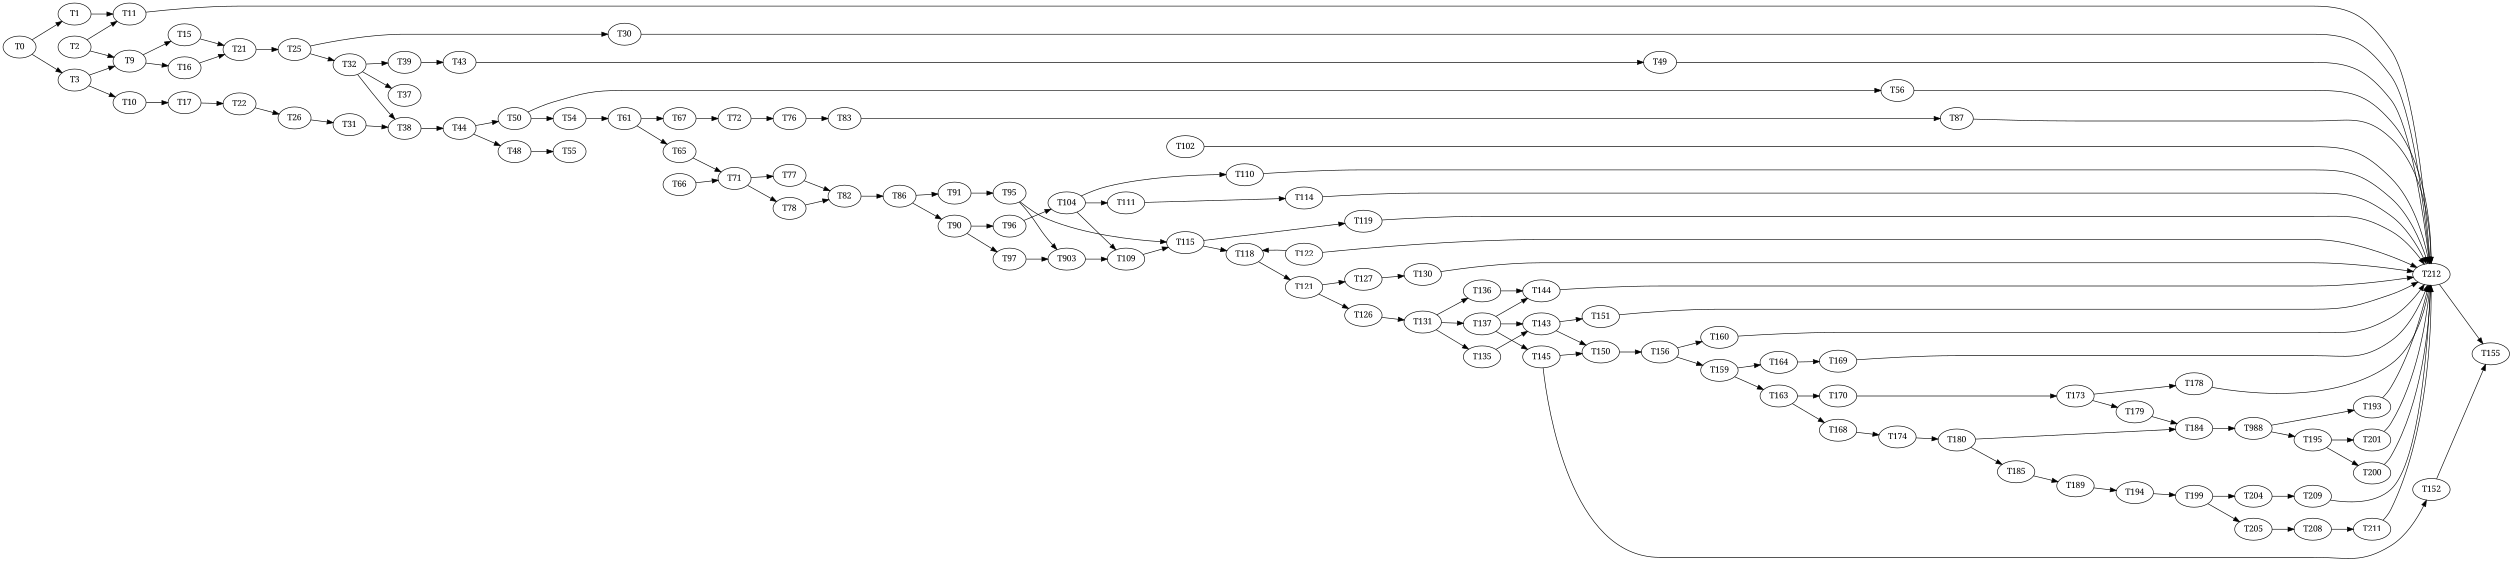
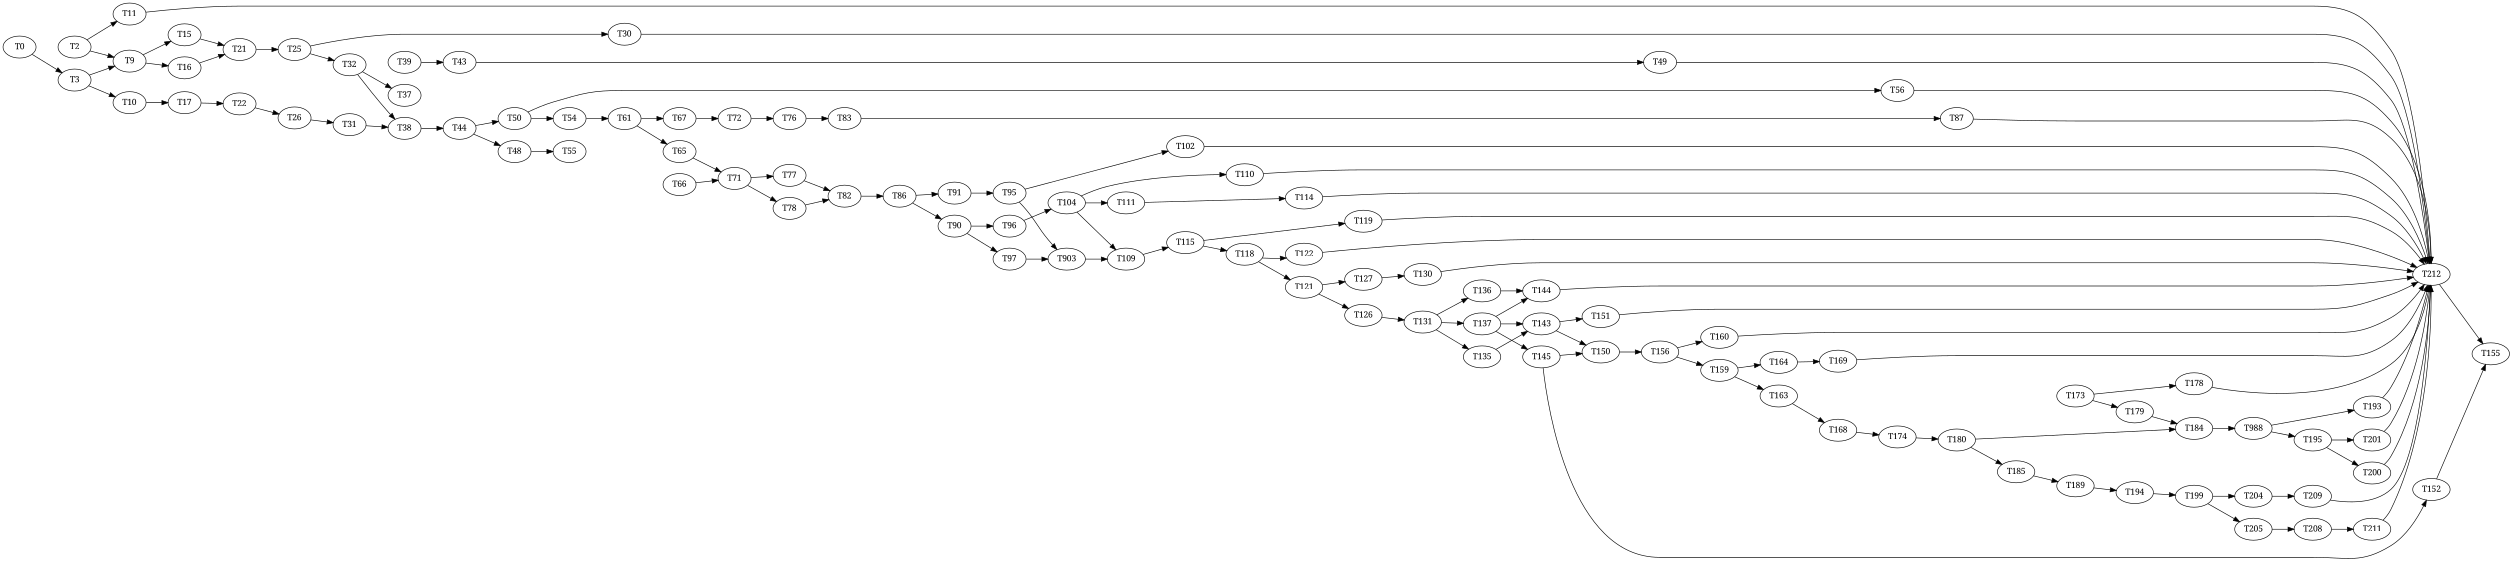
  digraph {
    fontname="Noto Serif"
    rankdir=LR
    node [color=black fontname="Noto Serif" overhead=0.01]
    edge [color=black fontname="Noto Serif"]
    T0 [overhead=0.0]
-   T1
    T3 [overhead=0.12]
    T11 [overhead=0.18]
    T2 [overhead=0.14]
    T9 [overhead=0.11]
    T10 [overhead=0.05]
    T212 [overhead=0.0]
    T15 [overhead=0.14]
    T16 [overhead=0.02]
    T17 [overhead=0.04]
    T155 [overhead=0.12]
    T21 [overhead=0.15]
    T22 [overhead=0.04]
    T25 [overhead=0.14]
    T26 [overhead=0.08]
    T32 [overhead=0.06]
    T30 [overhead=0.19]
    T31
    T38 [overhead=0.09]
    T39 [overhead=0.08]
    T37 [overhead=0.13]
    T44 [overhead=0.02]
    T43 [overhead=0.19]
    T48 [overhead=0.11]
    T50 [overhead=0.19]
    T49 [overhead=0.08]
    T55 [overhead=0.12]
    T54 [overhead=0.04]
    T56
    T61 [overhead=0.09]
    T67 [overhead=0.03]
    T65 [overhead=0.08]
    T66 [overhead=0.06]
    T71 [overhead=0.2]
    T72 [overhead=0.11]
    T77 [overhead=0.12]
    T78 [overhead=0.18]
    T76 [overhead=0.06]
    T82 [overhead=0.05]
    T83 [overhead=0.11]
    T86
    T87 [overhead=0.13]
    T91 [overhead=0.08]
    T90 [overhead=0.17]
    T95 [overhead=0.14]
    T96 [overhead=0.09]
    T97 [overhead=0.19]
    n49 [label=T903]
    T102 [overhead=0.17]
    T104 [overhead=0.02]
    T109 [overhead=0.04]
    T110 [overhead=0.16]
    T111 [overhead=0.05]
    T115 [overhead=0.12]
    T114 [overhead=0.18]
    T118 [overhead=0.0]
    T119 [overhead=0.11]
    T122 [overhead=0.12]
    n60 [label=T121 overhead=0.16]
    T127 [overhead=0.18]
    T126 [overhead=0.18]
    T130 [overhead=0.05]
    T131 [overhead=0.16]
    T136 [overhead=0.13]
    T137 [overhead=0.09]
    T135 [overhead=0.17]
    T144 [overhead=0.16]
    T143 [overhead=0.03]
    T145 [overhead=0.14]
    T151 [overhead=0.19]
    T150 [overhead=0.09]
    T152
    T156
    T160 [overhead=0.07]
    T159 [overhead=0.14]
    T164 [overhead=0.13]
    T163 [overhead=0.05]
    T169 [overhead=0.14]
    T168 [overhead=0.15]
-   T170 [overhead=0.0]
    T174 [overhead=0.19]
    T173 [overhead=0.14]
    T180 [overhead=0.11]
    T179 [overhead=0.13]
    T178 [overhead=0.17]
    T184 [overhead=0.02]
    T185 [overhead=0.12]
    n89 [label=T988 overhead=0.1]
    T189
    T193 [overhead=0.08]
    T195 [overhead=0.05]
    T194 [overhead=0.19]
    T201 [overhead=0.06]
    T200 [overhead=0.02]
    T199 [overhead=0.12]
    T205 [overhead=0.08]
    T204 [overhead=0.03]
    T208 [overhead=0.18]
    T209 [overhead=0.09]
    T211 [overhead=0.16]
-   T0 -> T1
    T0 -> T3
-   T1 -> T11
    T3 -> T9
    T3 -> T10
    T11 -> T212
    T2 -> T11
    T2 -> T9
    T9 -> T15
    T9 -> T16
    T10 -> T17
    T212 -> T155
    T15 -> T21
    T16 -> T21
    T17 -> T22
    T21 -> T25
    T22 -> T26
    T25 -> T32
    T25 -> T30
    T26 -> T31
    T32 -> T38
-   T32 -> T39
    T32 -> T37
    T30 -> T212
    T31 -> T38
    T38 -> T44
    T39 -> T43
    T44 -> T48
    T44 -> T50
    T43 -> T49
    T48 -> T55
    T50 -> T54
    T50 -> T56
    T49 -> T212
    T54 -> T61
    T56 -> T212
    T61 -> T67
    T61 -> T65
    T67 -> T72
    T65 -> T71
    T66 -> T71
    T71 -> T77
    T71 -> T78
    T72 -> T76
    T77 -> T82
    T78 -> T82
    T76 -> T83
    T82 -> T86
    T83 -> T87
    T86 -> T91
    T86 -> T90
    T87 -> T212
    T91 -> T95
    T90 -> T96
    T90 -> T97
    T95 -> n49
-   T95 -> T115
+   T95 -> T102
    T96 -> T104
    T97 -> n49
    n49 -> T109
    T102 -> T212
    T104 -> T109
    T104 -> T110
    T104 -> T111
    T109 -> T115
    T110 -> T212
    T111 -> T114
    T115 -> T118
    T115 -> T119
    T114 -> T212
-   T122 -> T118
+   T118 -> T122
    T118 -> n60
    T119 -> T212
    T122 -> T212
    n60 -> T127
    n60 -> T126
    T127 -> T130
    T126 -> T131
    T130 -> T212
    T131 -> T136
    T131 -> T137
    T131 -> T135
    T136 -> T144
    T137 -> T144
    T137 -> T143
    T137 -> T145
    T135 -> T143
    T144 -> T212
    T143 -> T151
    T143 -> T150
    T145 -> T150
    T145 -> T152
    T151 -> T212
    T150 -> T156
    T152 -> T155
    T156 -> T160
    T156 -> T159
    T160 -> T212
    T159 -> T164
    T159 -> T163
    T164 -> T169
    T163 -> T168
-   T163 -> T170
    T169 -> T212
    T168 -> T174
-   T170 -> T173
    T174 -> T180
    T173 -> T179
    T173 -> T178
    T180 -> T184
    T180 -> T185
    T179 -> T184
    T178 -> T212
    T184 -> n89
    T185 -> T189
    n89 -> T193
    n89 -> T195
    T189 -> T194
    T193 -> T212
    T195 -> T201
    T195 -> T200
    T194 -> T199
    T201 -> T212
    T200 -> T212
    T199 -> T205
    T199 -> T204
    T205 -> T208
    T204 -> T209
    T208 -> T211
    T209 -> T212
    T211 -> T212
  }
